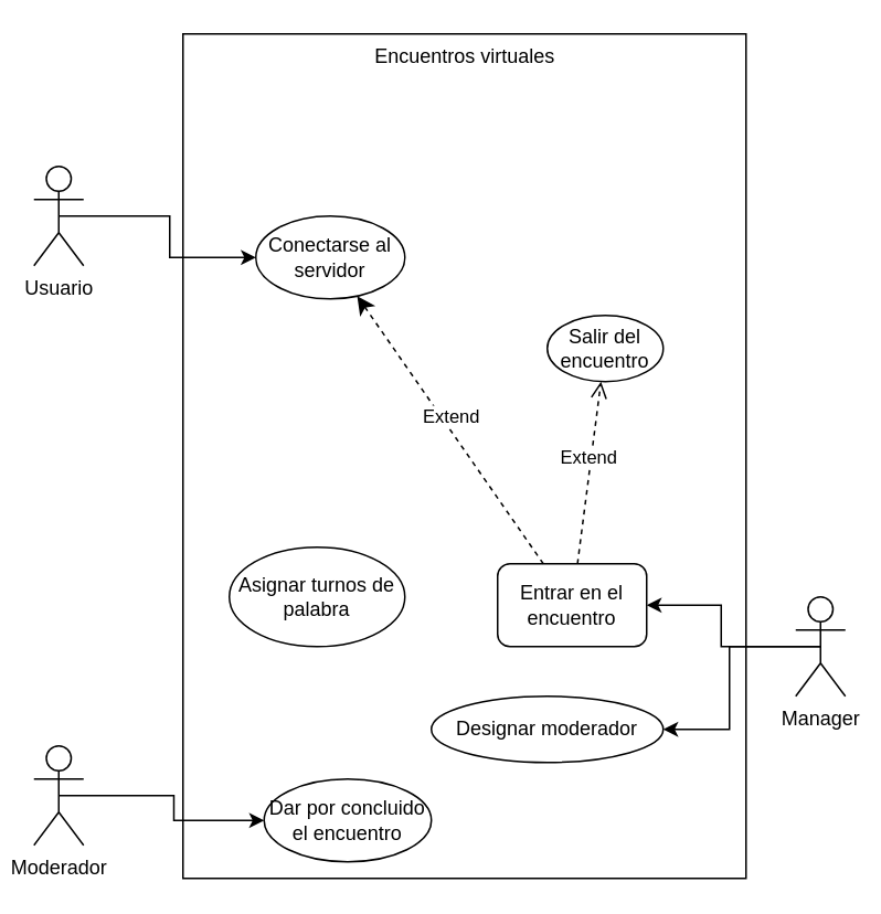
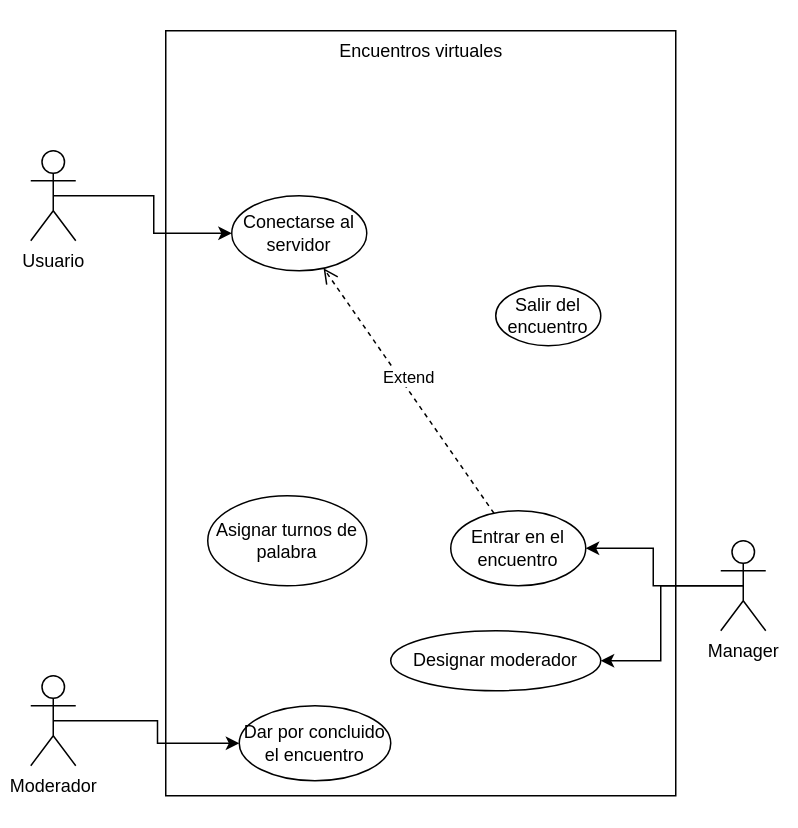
  <mxCell id="0" />
  <mxCell id="1" parent="0" />
  <mxCell id="2" value="Encuentros virtuales" style="html=1;verticalAlign=top;fillColor=none;" vertex="1" parent="1"><mxGeometry x="110" y="20" width="340" height="510" as="geometry" /></mxCell>
  <mxCell id="3" style="edgeStyle=orthogonalEdgeStyle;rounded=0;orthogonalLoop=1;jettySize=auto;html=1;exitX=0.5;exitY=0.5;exitDx=0;exitDy=0;exitPerimeter=0;" edge="1" parent="1" source="4" target="8"><mxGeometry relative="1" as="geometry" /></mxCell>
  <mxCell id="4" value="Usuario" style="shape=umlActor;verticalLabelPosition=bottom;verticalAlign=top;html=1;fillColor=none;gradientColor=none;" vertex="1" parent="1"><mxGeometry x="20" y="100" width="30" height="60" as="geometry" /></mxCell>
  <mxCell id="5" style="edgeStyle=orthogonalEdgeStyle;rounded=0;orthogonalLoop=1;jettySize=auto;html=1;exitX=0.5;exitY=0.5;exitDx=0;exitDy=0;exitPerimeter=0;" edge="1" parent="1" source="7" target="12"><mxGeometry relative="1" as="geometry" /></mxCell>
  <mxCell id="6" style="edgeStyle=orthogonalEdgeStyle;rounded=0;orthogonalLoop=1;jettySize=auto;html=1;exitX=0.5;exitY=0.5;exitDx=0;exitDy=0;exitPerimeter=0;" edge="1" parent="1" source="7" target="14"><mxGeometry relative="1" as="geometry" /></mxCell>
  <mxCell id="7" value="Manager" style="shape=umlActor;verticalLabelPosition=bottom;verticalAlign=top;html=1;fillColor=none;gradientColor=none;" vertex="1" parent="1"><mxGeometry x="480" y="360" width="30" height="60" as="geometry" /></mxCell>
  <mxCell id="8" value="Conectarse al servidor" style="ellipse;whiteSpace=wrap;html=1;fillColor=none;gradientColor=none;" vertex="1" parent="1"><mxGeometry x="154" y="130" width="90" height="50" as="geometry" /></mxCell>
  <mxCell id="9" value="Salir del encuentro" style="ellipse;whiteSpace=wrap;html=1;fillColor=none;gradientColor=none;" vertex="1" parent="1"><mxGeometry x="330" y="190" width="70" height="40" as="geometry" /></mxCell>
  <mxCell id="10" style="edgeStyle=orthogonalEdgeStyle;rounded=0;orthogonalLoop=1;jettySize=auto;html=1;exitX=0.5;exitY=0.5;exitDx=0;exitDy=0;exitPerimeter=0;" edge="1" parent="1" source="11" target="17"><mxGeometry relative="1" as="geometry" /></mxCell>
  <mxCell id="11" value="Moderador" style="shape=umlActor;verticalLabelPosition=bottom;verticalAlign=top;html=1;fillColor=none;gradientColor=none;" vertex="1" parent="1"><mxGeometry x="20" y="450" width="30" height="60" as="geometry" /></mxCell>
- <mxCell id="12" value="Entrar en el encuentro" style="whiteSpace=wrap;html=1;fillColor=none;gradientColor=none;rounded=1;" vertex="1" parent="1"><mxGeometry x="300" y="340" width="90" height="50" as="geometry" /></mxCell>
- <mxCell id="13" value="Extend" style="html=1;verticalAlign=bottom;endArrow=classic;dashed=1;endSize=8;" edge="1" parent="1" source="12" target="8"><mxGeometry relative="1" as="geometry"><mxPoint x="314.97" y="385.92" as="sourcePoint" /><mxPoint x="196.477" y="255.792" as="targetPoint" /></mxGeometry></mxCell>
+ <mxCell id="12" value="Entrar en el encuentro" style="ellipse;whiteSpace=wrap;html=1;fillColor=none;gradientColor=none;" vertex="1" parent="1"><mxGeometry x="300" y="340" width="90" height="50" as="geometry" /></mxCell>
+ <mxCell id="13" value="Extend" style="html=1;verticalAlign=bottom;endArrow=open;dashed=1;endSize=8;" edge="1" parent="1" source="12" target="8"><mxGeometry relative="1" as="geometry"><mxPoint x="314.97" y="385.92" as="sourcePoint" /><mxPoint x="196.477" y="255.792" as="targetPoint" /></mxGeometry></mxCell>
  <mxCell id="14" value="Designar moderador" style="ellipse;whiteSpace=wrap;html=1;fillColor=none;gradientColor=none;" vertex="1" parent="1"><mxGeometry x="260" y="420" width="140" height="40" as="geometry" /></mxCell>
  <mxCell id="15" value="Asignar turnos de palabra" style="ellipse;whiteSpace=wrap;html=1;fillColor=none;gradientColor=none;" vertex="1" parent="1"><mxGeometry x="138" y="330" width="106" height="60" as="geometry" /></mxCell>
- <mxCell id="16" value="Extend" style="html=1;verticalAlign=bottom;endArrow=open;dashed=1;endSize=8;" edge="1" parent="1" source="12" target="9"><mxGeometry relative="1" as="geometry"><mxPoint x="443.611" y="373.352" as="sourcePoint" /><mxPoint x="330.004" y="210.001" as="targetPoint" /></mxGeometry></mxCell>
  <mxCell id="17" value="Dar por concluido el encuentro" style="ellipse;whiteSpace=wrap;html=1;fillColor=none;gradientColor=none;" vertex="1" parent="1"><mxGeometry x="159" y="470" width="101" height="50" as="geometry" /></mxCell>
